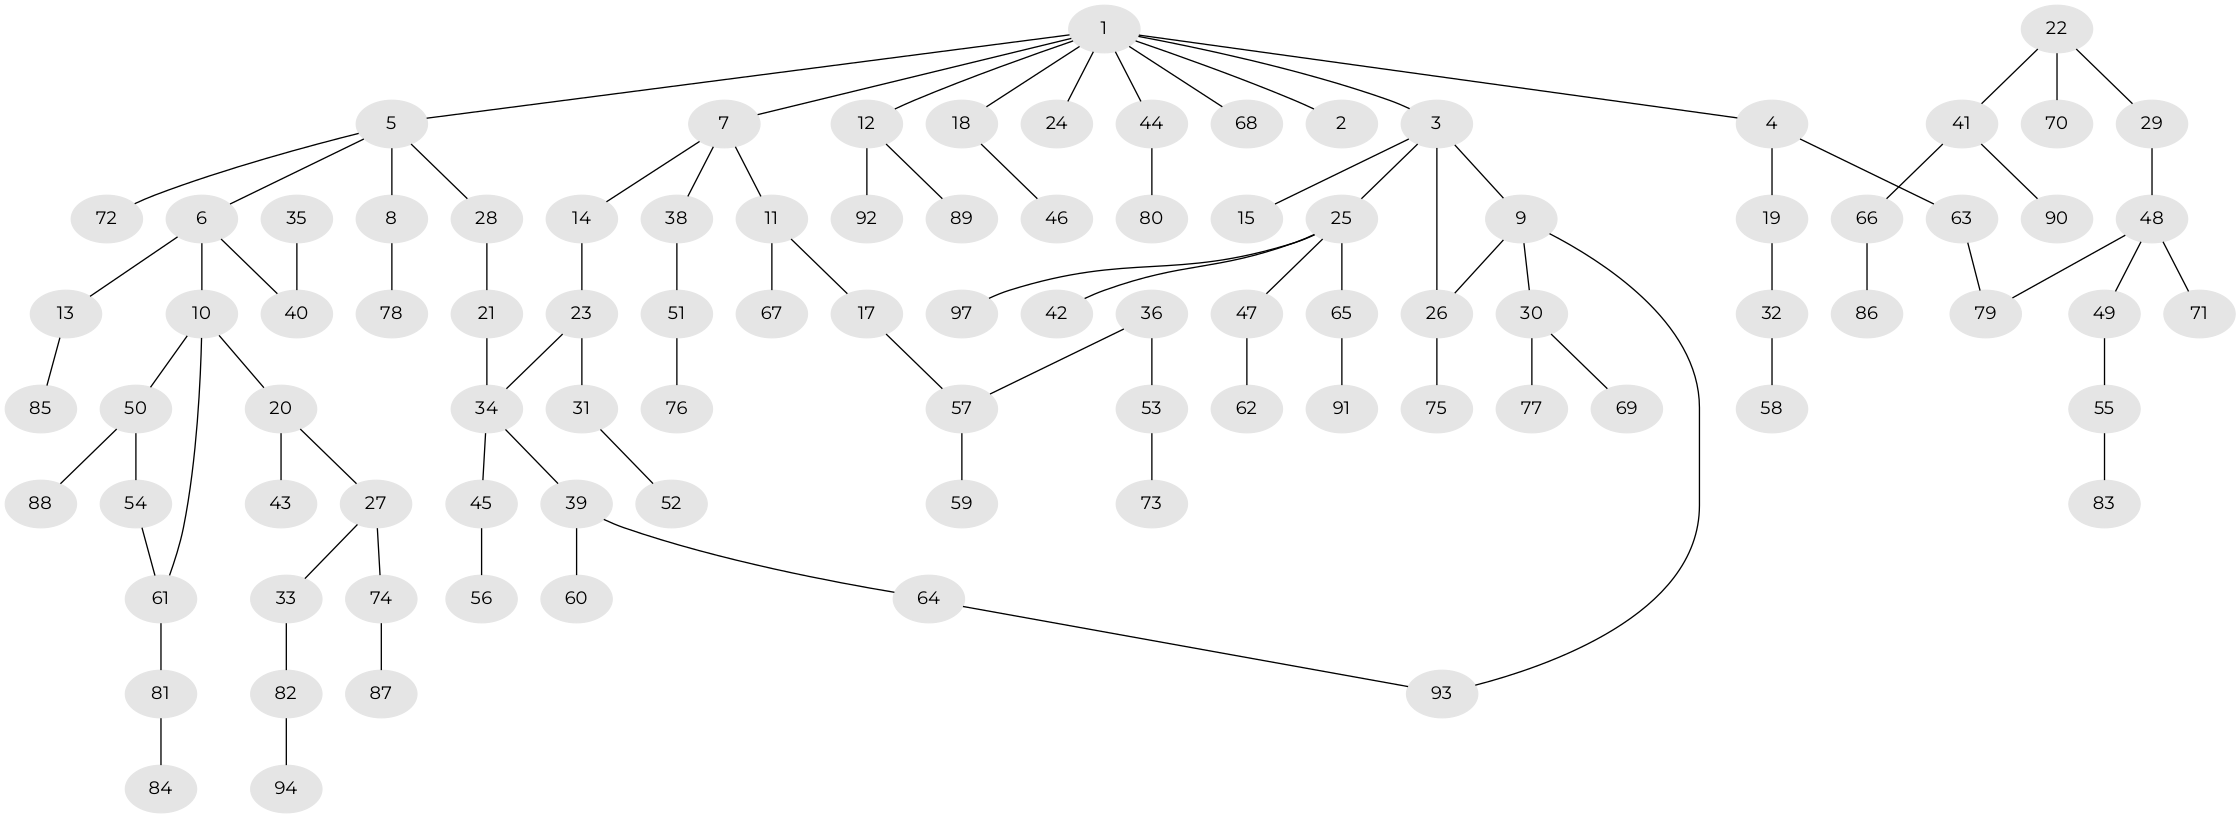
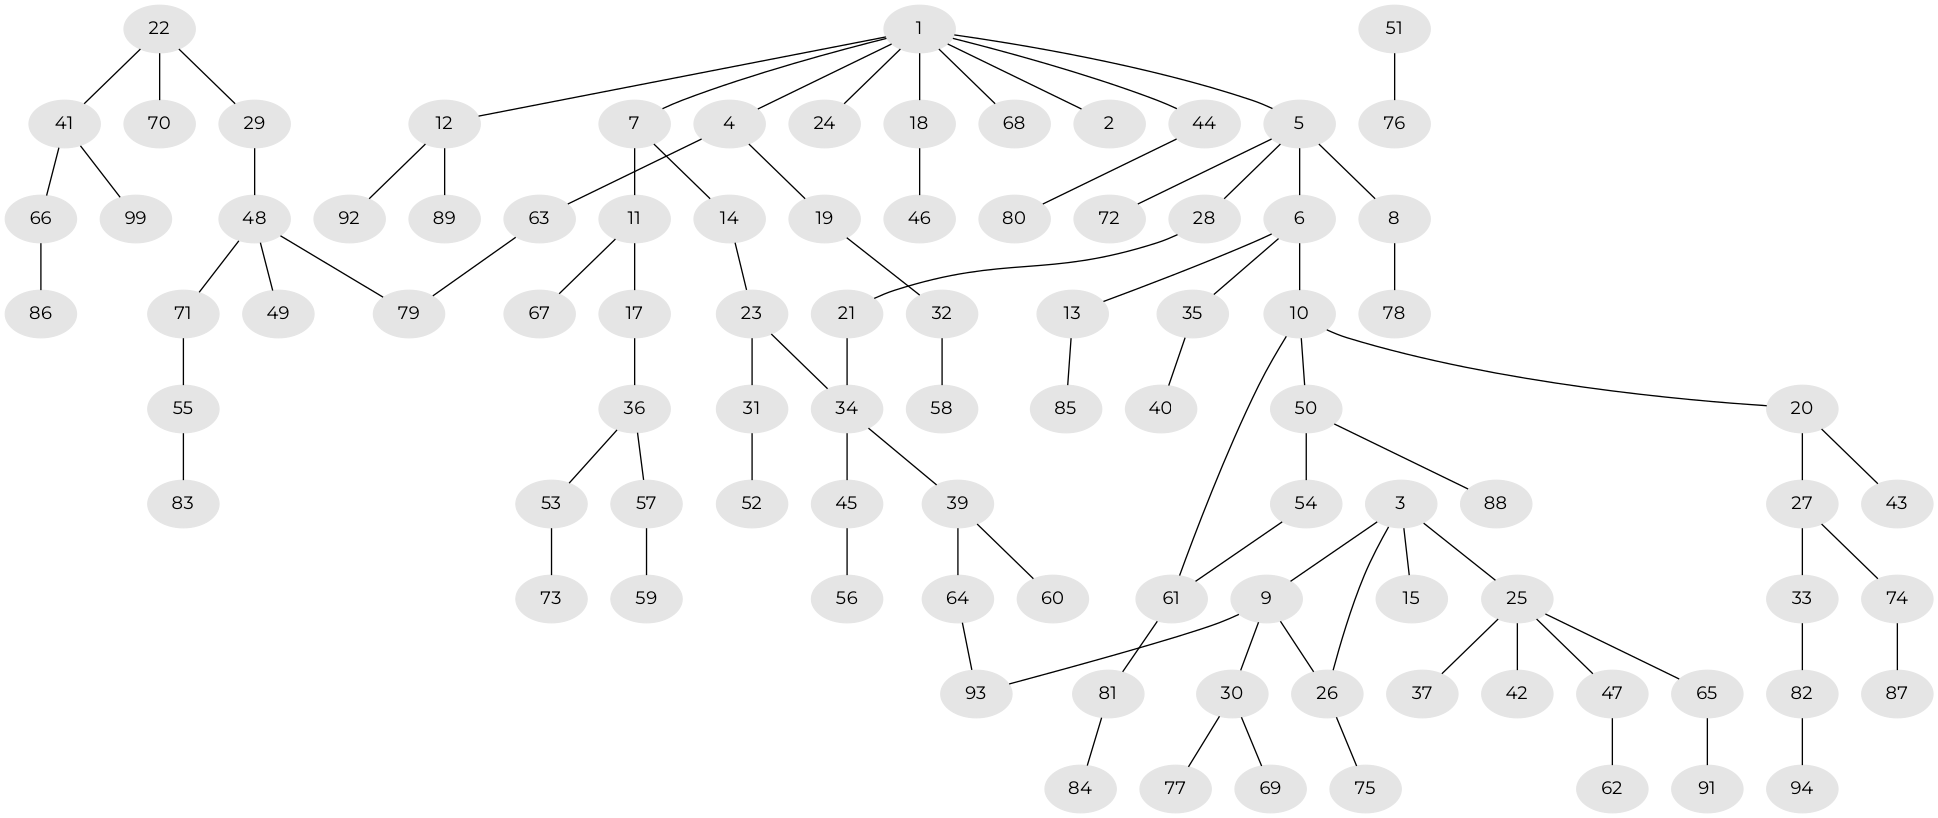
  graph {
    fontname=Montserrat
    node [color=gray90 fontname=Montserrat style=filled]
    edge [fontname=Montserrat]
    1
    2
    3
    4
    5
    7
    12
    18
    24
    44
    68
    9
    15
    25
    26
    19
    63
    6
    8
    28
    72
    11
    14
-   38
    89
    92
    46
    80
    30
    93
-   37 [label=97]
+   37
    42
    47
    65
    75
    32
    79
    10
    13
    35
    78
    21
    20
    50
    61
    85
    34
    40
    17
    67
    23
    51
    69
    77
    27
    43
    54
    88
    81
    36
    31
    22
    29
    41
    70
    53
    57
    58
    33
    74
    39
    45
    48
    66
-   90
+   90 [label=99]
    52
    62
    91
    82
    87
    49
    71
    94
    60
    64
    56
    73
    59
    76
    86
    55
    83
    84
    1 -- 2
-   1 -- 3
    1 -- 4
    1 -- 5
    1 -- 7
    1 -- 12
    1 -- 18
    1 -- 24
    1 -- 44
    1 -- 68
    3 -- 9
    3 -- 15
    3 -- 25
    3 -- 26
    4 -- 19
    4 -- 63
    5 -- 6
    5 -- 8
    5 -- 28
    5 -- 72
    7 -- 11
    7 -- 14
-   7 -- 38
    12 -- 89
    12 -- 92
    18 -- 46
    44 -- 80
    9 -- 26
    9 -- 30
    9 -- 93
    25 -- 37
    25 -- 42
    25 -- 47
    25 -- 65
    26 -- 75
    19 -- 32
    63 -- 79
    6 -- 10
    6 -- 13
-   6 -- 40
+   6 -- 35
    8 -- 78
    28 -- 21
    11 -- 17
    11 -- 67
    14 -- 23
-   38 -- 51
    30 -- 69
    30 -- 77
    47 -- 62
    65 -- 91
    32 -- 58
    10 -- 20
    10 -- 50
    10 -- 61
    13 -- 85
    35 -- 40
    21 -- 34
    20 -- 27
    20 -- 43
    50 -- 54
    50 -- 88
    61 -- 81
    34 -- 39
    34 -- 45
-   17 -- 57
+   17 -- 36
    23 -- 34
    23 -- 31
    51 -- 76
    27 -- 33
    27 -- 74
    54 -- 61
    81 -- 84
    36 -- 53
    36 -- 57
    31 -- 52
    22 -- 29
    22 -- 41
    22 -- 70
    29 -- 48
    41 -- 66
    41 -- 90
    53 -- 73
    57 -- 59
    33 -- 82
    74 -- 87
    39 -- 60
    39 -- 64
    45 -- 56
    48 -- 79
    48 -- 49
    48 -- 71
    66 -- 86
    82 -- 94
-   49 -- 55
+   71 -- 55
    64 -- 93
    55 -- 83
  }
